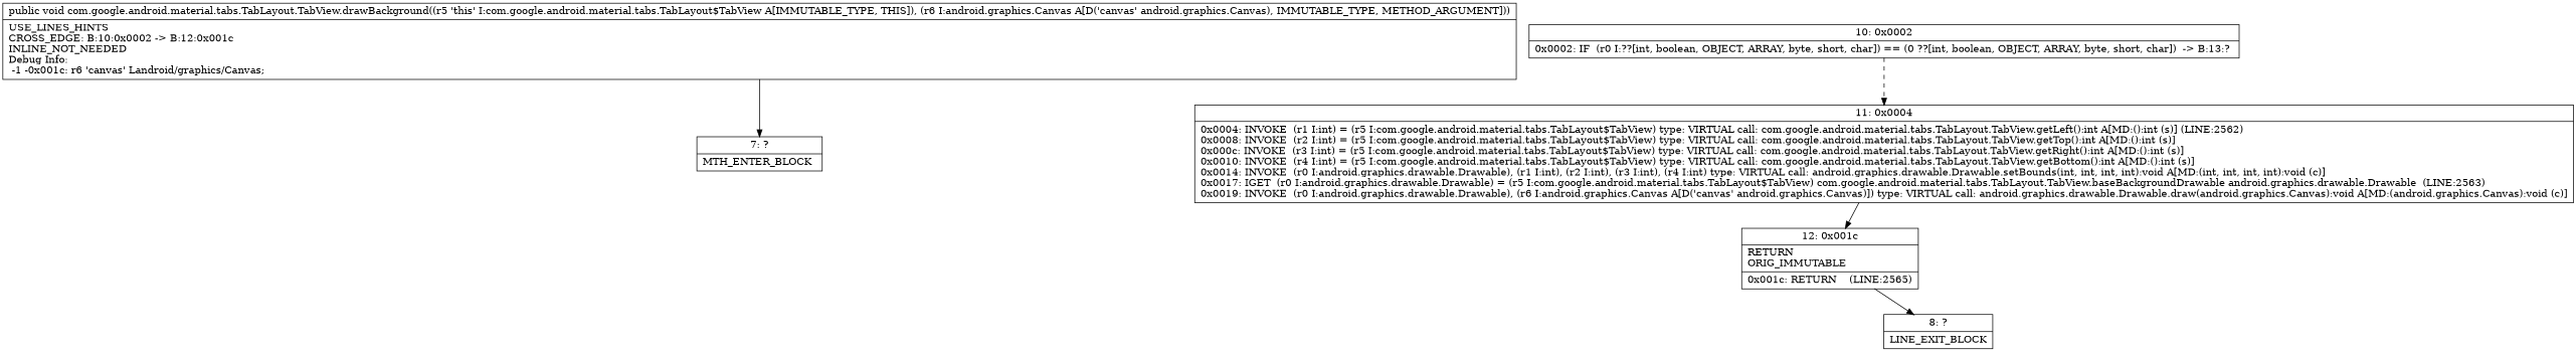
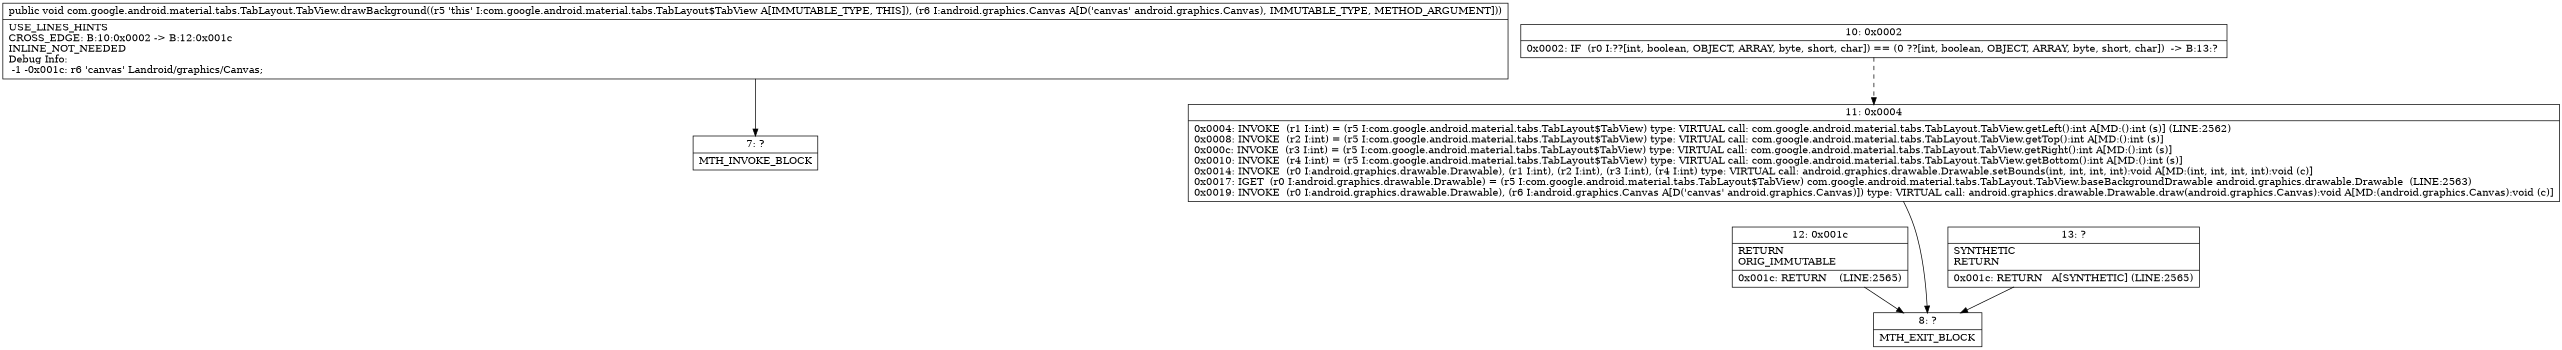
  digraph {
    node [shape=record]
-   n1 [label="{7\:\ ?|MTH_ENTER_BLOCK\l}"]
+   n1 [label="{7\:\ ?|MTH_INVOKE_BLOCK\l}"]
    n2 [label="{10\:\ 0x0002|0x0002: IF  (r0 I:??[int, boolean, OBJECT, ARRAY, byte, short, char]) == (0 ??[int, boolean, OBJECT, ARRAY, byte, short, char])  \-\> B:13:? \l}"]
    n3 [label="{11\:\ 0x0004|0x0004: INVOKE  (r1 I:int) = (r5 I:com.google.android.material.tabs.TabLayout$TabView) type: VIRTUAL call: com.google.android.material.tabs.TabLayout.TabView.getLeft():int A[MD:():int (s)] (LINE:2562)\l0x0008: INVOKE  (r2 I:int) = (r5 I:com.google.android.material.tabs.TabLayout$TabView) type: VIRTUAL call: com.google.android.material.tabs.TabLayout.TabView.getTop():int A[MD:():int (s)]\l0x000c: INVOKE  (r3 I:int) = (r5 I:com.google.android.material.tabs.TabLayout$TabView) type: VIRTUAL call: com.google.android.material.tabs.TabLayout.TabView.getRight():int A[MD:():int (s)]\l0x0010: INVOKE  (r4 I:int) = (r5 I:com.google.android.material.tabs.TabLayout$TabView) type: VIRTUAL call: com.google.android.material.tabs.TabLayout.TabView.getBottom():int A[MD:():int (s)]\l0x0014: INVOKE  (r0 I:android.graphics.drawable.Drawable), (r1 I:int), (r2 I:int), (r3 I:int), (r4 I:int) type: VIRTUAL call: android.graphics.drawable.Drawable.setBounds(int, int, int, int):void A[MD:(int, int, int, int):void (c)]\l0x0017: IGET  (r0 I:android.graphics.drawable.Drawable) = (r5 I:com.google.android.material.tabs.TabLayout$TabView) com.google.android.material.tabs.TabLayout.TabView.baseBackgroundDrawable android.graphics.drawable.Drawable  (LINE:2563)\l0x0019: INVOKE  (r0 I:android.graphics.drawable.Drawable), (r6 I:android.graphics.Canvas A[D('canvas' android.graphics.Canvas)]) type: VIRTUAL call: android.graphics.drawable.Drawable.draw(android.graphics.Canvas):void A[MD:(android.graphics.Canvas):void (c)]\l}"]
    n4 [label="{12\:\ 0x001c|RETURN\lORIG_IMMUTABLE\l|0x001c: RETURN    (LINE:2565)\l}"]
-   n6 [label="{8\:\ ?|LINE_EXIT_BLOCK\l}"]
+   n5 [label="{13\:\ ?|SYNTHETIC\lRETURN\l|0x001c: RETURN   A[SYNTHETIC] (LINE:2565)\l}"]
+   n6 [label="{8\:\ ?|MTH_EXIT_BLOCK\l}"]
    n7 [label="{public void com.google.android.material.tabs.TabLayout.TabView.drawBackground((r5 'this' I:com.google.android.material.tabs.TabLayout$TabView A[IMMUTABLE_TYPE, THIS]), (r6 I:android.graphics.Canvas A[D('canvas' android.graphics.Canvas), IMMUTABLE_TYPE, METHOD_ARGUMENT]))  | USE_LINES_HINTS\lCROSS_EDGE: B:10:0x0002 \-\> B:12:0x001c\lINLINE_NOT_NEEDED\lDebug Info:\l  \-1 \-0x001c: r6 'canvas' Landroid\/graphics\/Canvas;\l}"]
    n2 -> n3 [style=dashed]
-   n3 -> n4
+   n3 -> n6
    n4 -> n6
+   n5 -> n6
    n7 -> n1
  }
